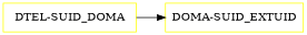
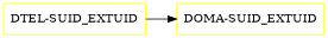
  digraph {
    rankdir=LR
    node [color=yellow shape=box]
-   "DTEL-SUID_EXTUID" [label="DTEL-SUID_DOMA"]
+   "DTEL-SUID_EXTUID"
    "DOMA-SUID_EXTUID"
    "DTEL-SUID_EXTUID" -> "DOMA-SUID_EXTUID"
  }
